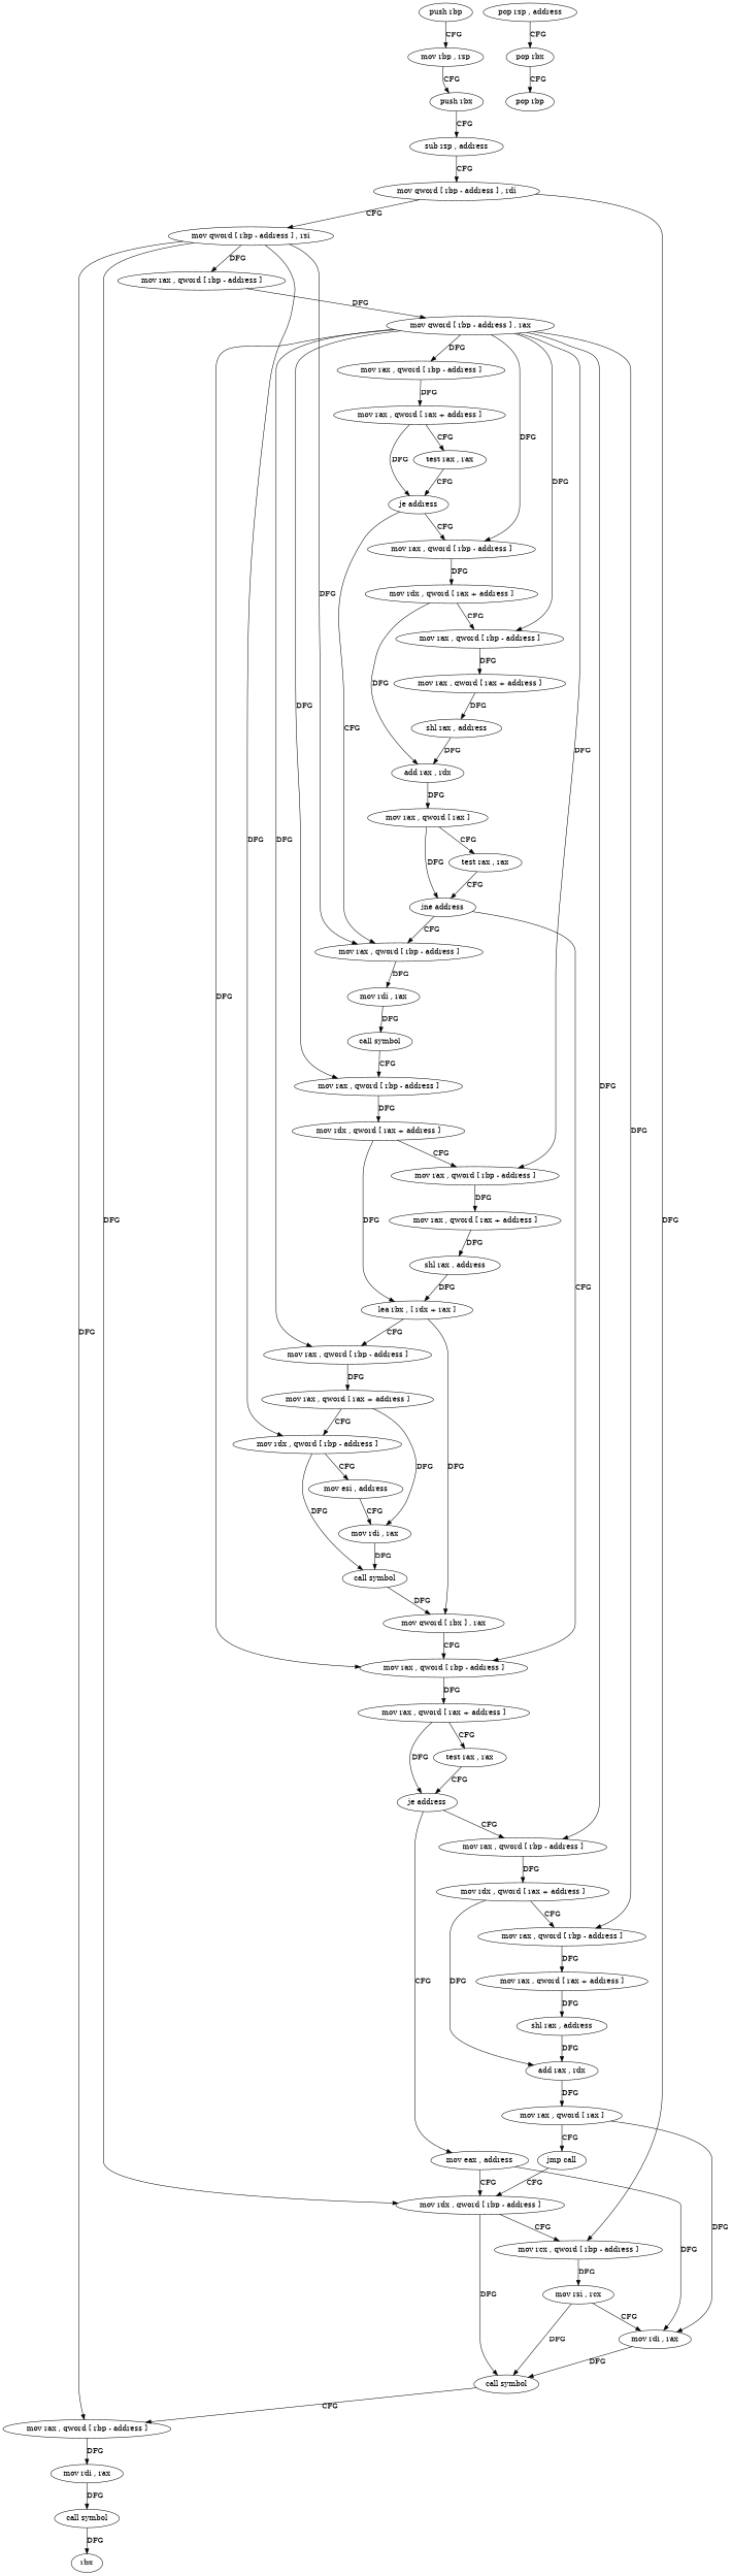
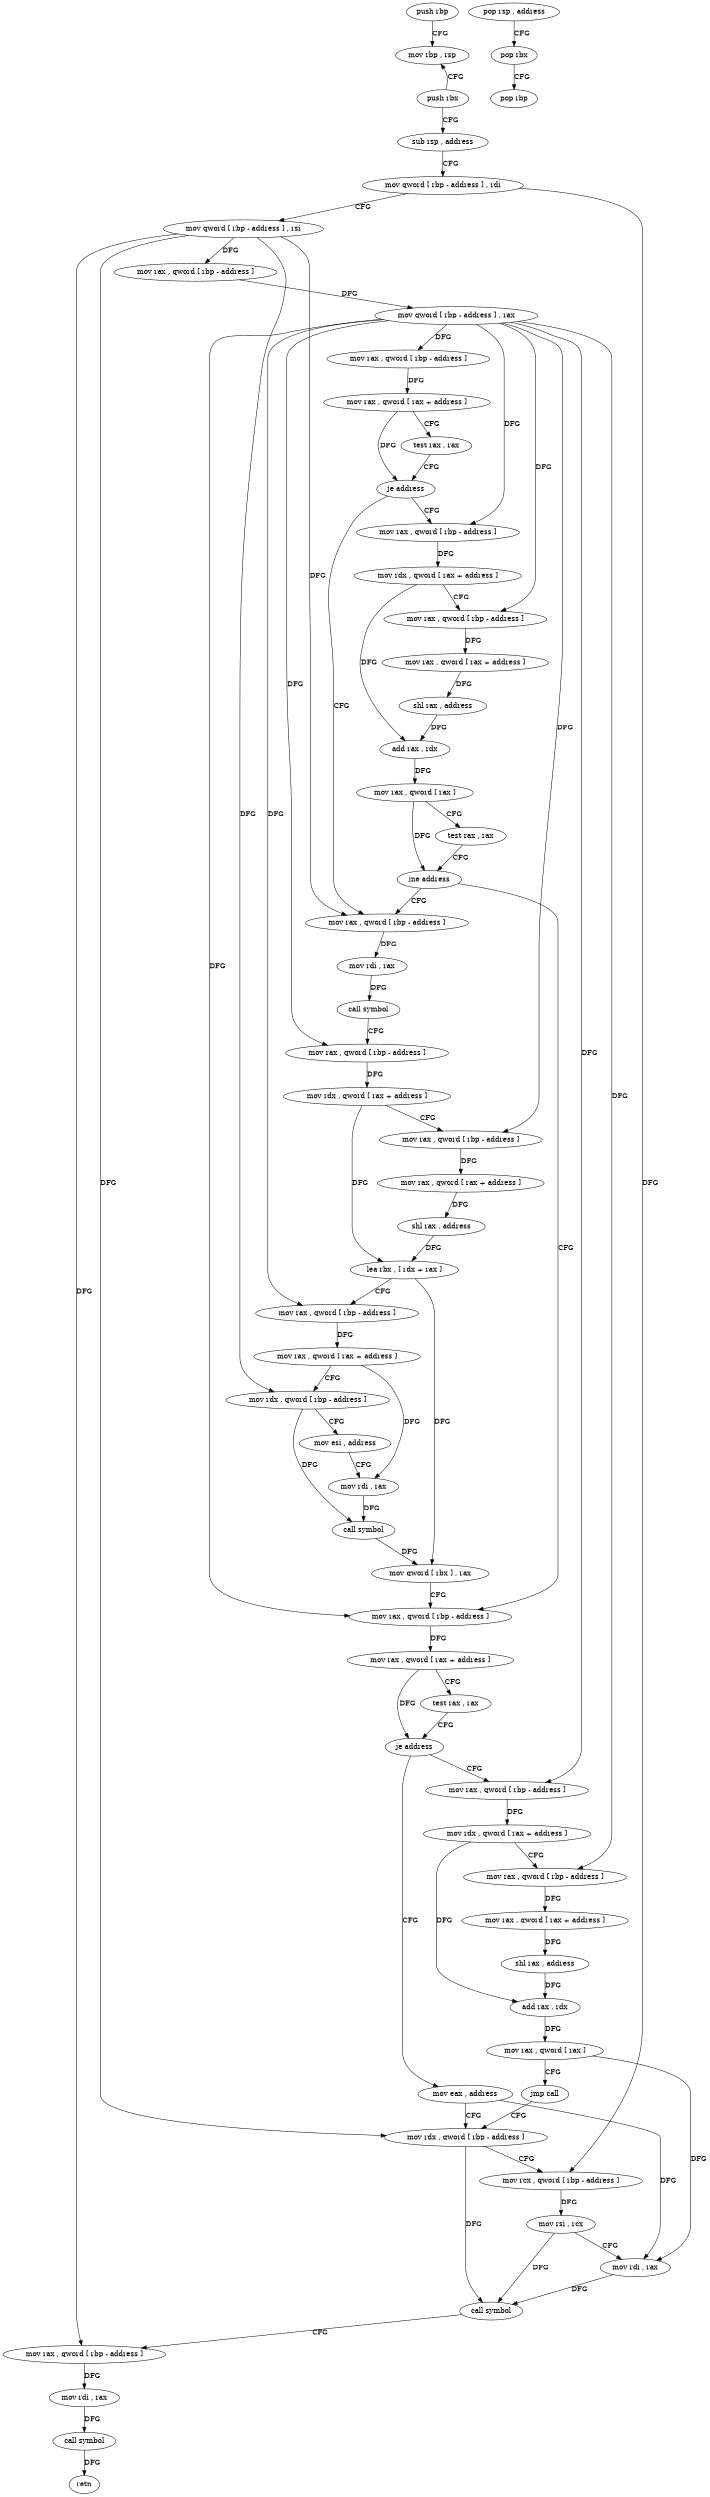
  digraph {
    n1 [label="push rbp"]
    n2 [label="mov rbp , rsp"]
    n3 [label="push rbx"]
    n4 [label="sub rsp , address"]
    n5 [label="mov qword [ rbp - address ] , rdi"]
    n6 [label="mov qword [ rbp - address ] , rsi"]
    n7 [label="mov rcx , qword [ rbp - address ]"]
    n8 [label="mov rax , qword [ rbp - address ]"]
    n9 [label="mov rax , qword [ rbp - address ]"]
    n10 [label="mov rdx , qword [ rbp - address ]"]
    n11 [label="mov rdx , qword [ rbp - address ]"]
    n12 [label="mov rax , qword [ rbp - address ]"]
    n13 [label="mov rsi , rcx"]
    n14 [label="mov qword [ rbp - address ] , rax"]
    n15 [label="mov rdi , rax"]
    n16 [label="mov esi , address"]
    n17 [label="call symbol"]
    n18 [label="call symbol"]
    n19 [label="mov rdi , rax"]
    n20 [label="mov rax , qword [ rbp - address ]"]
    n21 [label="mov rax , qword [ rbp - address ]"]
    n22 [label="mov rax , qword [ rbp - address ]"]
    n23 [label="mov rax , qword [ rbp - address ]"]
    n24 [label="mov rax , qword [ rbp - address ]"]
    n25 [label="mov rax , qword [ rbp - address ]"]
    n26 [label="mov rax , qword [ rbp - address ]"]
    n27 [label="mov rax , qword [ rbp - address ]"]
    n28 [label="mov rax , qword [ rbp - address ]"]
    n29 [label="mov rax , qword [ rax + address ]"]
    n30 [label="mov rdx , qword [ rax + address ]"]
    n31 [label="mov rdx , qword [ rax + address ]"]
    n32 [label="mov rax , qword [ rax + address ]"]
    n33 [label="mov rax , qword [ rax + address ]"]
    n34 [label="mov rax , qword [ rax + address ]"]
    n35 [label="mov rax , qword [ rax + address ]"]
    n36 [label="mov rdx , qword [ rax + address ]"]
    n37 [label="mov rax , qword [ rax + address ]"]
    n38 [label="test rax , rax"]
    n39 [label="je address"]
    n40 [label="call symbol"]
    n41 [label="add rax , rdx"]
    n42 [label="lea rbx , [ rdx + rax ]"]
    n43 [label="mov qword [ rbx ] , rax"]
    n44 [label="shl rax , address"]
    n45 [label="mov rdi , rax"]
    n46 [label="test rax , rax"]
    n47 [label="je address"]
    n48 [label="mov rax , qword [ rax ]"]
    n49 [label="shl rax , address"]
    n50 [label="test rax , rax"]
    n51 [label="jne address"]
    n52 [label="mov eax , address"]
    n53 [label="mov rdi , rax"]
    n54 [label="add rax , rdx"]
    n55 [label="mov rax , qword [ rax ]"]
    n56 [label="shl rax , address"]
    n57 [label="jmp call"]
    n58 [label="call symbol"]
-   n59 [label=rbx]
+   n59 [label=retn]
    n60 [label="pop rsp , address"]
    n61 [label="pop rbx"]
    n62 [label="pop rbp"]
    n1 -> n2 [label=CFG]
-   n2 -> n3 [label=CFG]
+   n3 -> n2 [label=CFG]
    n3 -> n4 [label=CFG]
    n4 -> n5 [label=CFG]
    n5 -> n6 [label=CFG]
    n5 -> n7 [label=DFG]
    n6 -> n8 [label=DFG]
    n6 -> n9 [label=DFG]
    n6 -> n10 [label=DFG]
    n6 -> n11 [label=DFG]
    n6 -> n12 [label=DFG]
    n7 -> n13 [label=DFG]
    n8 -> n14 [label=DFG]
    n9 -> n15 [label=DFG]
    n10 -> n16 [label=CFG]
    n10 -> n17 [label=DFG]
    n11 -> n7 [label=CFG]
    n11 -> n18 [label=DFG]
    n12 -> n19 [label=DFG]
    n13 -> n18 [label=DFG]
    n13 -> n53 [label=CFG]
    n14 -> n20 [label=DFG]
    n14 -> n21 [label=DFG]
    n14 -> n22 [label=DFG]
    n14 -> n23 [label=DFG]
    n14 -> n24 [label=DFG]
    n14 -> n25 [label=DFG]
    n14 -> n26 [label=DFG]
    n14 -> n27 [label=DFG]
    n14 -> n28 [label=DFG]
    n15 -> n40 [label=DFG]
    n16 -> n45 [label=CFG]
    n17 -> n43 [label=DFG]
    n18 -> n12 [label=CFG]
    n19 -> n58 [label=DFG]
    n20 -> n29 [label=DFG]
    n21 -> n30 [label=DFG]
    n22 -> n31 [label=DFG]
    n23 -> n32 [label=DFG]
    n24 -> n33 [label=DFG]
    n25 -> n34 [label=DFG]
    n26 -> n35 [label=DFG]
    n27 -> n36 [label=DFG]
    n28 -> n37 [label=DFG]
    n29 -> n38 [label=CFG]
    n29 -> n39 [label=DFG]
    n30 -> n26 [label=CFG]
    n30 -> n41 [label=DFG]
    n31 -> n23 [label=CFG]
    n31 -> n42 [label=DFG]
    n32 -> n44 [label=DFG]
    n33 -> n10 [label=CFG]
    n33 -> n45 [label=DFG]
    n34 -> n46 [label=CFG]
    n34 -> n47 [label=DFG]
    n35 -> n49 [label=DFG]
    n36 -> n28 [label=CFG]
    n36 -> n54 [label=DFG]
    n37 -> n56 [label=DFG]
    n38 -> n39 [label=CFG]
    n39 -> n9 [label=CFG]
    n39 -> n21 [label=CFG]
    n40 -> n22 [label=CFG]
    n41 -> n48 [label=DFG]
    n42 -> n24 [label=CFG]
    n42 -> n43 [label=DFG]
    n43 -> n25 [label=CFG]
    n44 -> n42 [label=DFG]
    n45 -> n17 [label=DFG]
    n46 -> n47 [label=CFG]
    n47 -> n27 [label=CFG]
    n47 -> n52 [label=CFG]
    n48 -> n50 [label=CFG]
    n48 -> n51 [label=DFG]
    n49 -> n41 [label=DFG]
    n50 -> n51 [label=CFG]
    n51 -> n9 [label=CFG]
    n51 -> n25 [label=CFG]
    n52 -> n11 [label=CFG]
    n52 -> n53 [label=DFG]
    n53 -> n18 [label=DFG]
    n54 -> n55 [label=DFG]
    n55 -> n53 [label=DFG]
    n55 -> n57 [label=CFG]
    n56 -> n54 [label=DFG]
    n57 -> n11 [label=CFG]
    n58 -> n59 [label=DFG]
    n60 -> n61 [label=CFG]
    n61 -> n62 [label=CFG]
  }
